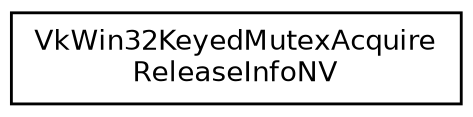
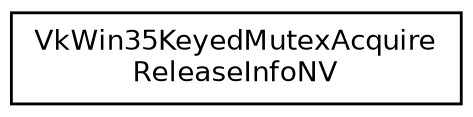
  digraph {
    rankdir=LR
-   n1 [color=black fillcolor=white fontname=Helvetica fontsize=10 height=0.2 label="VkWin32KeyedMutexAcquire\lReleaseInfoNV" shape=record style=filled width=0.4]
+   n1 [color=black fillcolor=white fontname=Helvetica fontsize=10 height=0.2 label="VkWin35KeyedMutexAcquire\lReleaseInfoNV" shape=record style=filled width=0.4]
  }
